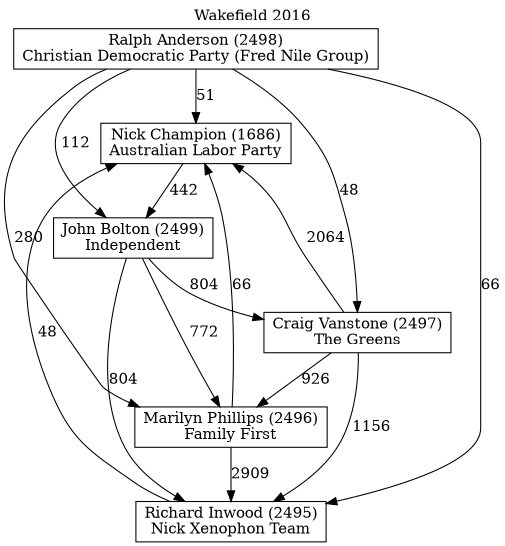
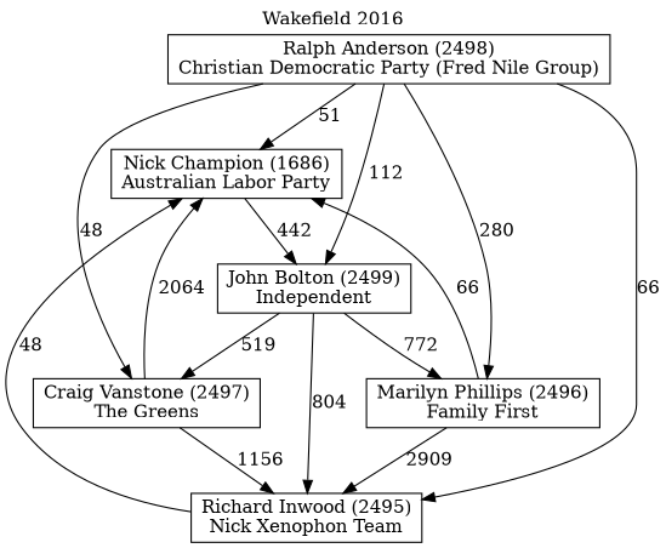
  digraph {
    fontname="DejaVu Serif"
    label="Wakefield 2016"
    labelloc=t
    mclimit=10
    node [fontname="DejaVu Serif" shape=box]
    edge [fontname="DejaVu Serif"]
    n1 [label="Nick Champion (1686)\nAustralian Labor Party"]
    n2 [label="John Bolton (2499)\nIndependent"]
    n3 [label="Marilyn Phillips (2496)\nFamily First"]
    n4 [label="Richard Inwood (2495)\nNick Xenophon Team"]
    n5 [label="Craig Vanstone (2497)\nThe Greens"]
    n6 [label="Ralph Anderson (2498)\nChristian Democratic Party (Fred Nile Group)"]
    n1 -> n2 [label=442]
    n2 -> n3 [label=772]
    n2 -> n4 [label=804]
-   n2 -> n5 [label=804]
+   n2 -> n5 [label=519]
    n3 -> n1 [label=66]
    n3 -> n4 [label=2909]
    n4 -> n1 [label=48]
    n5 -> n1 [label=2064]
-   n5 -> n3 [label=926]
    n5 -> n4 [label=1156]
    n6 -> n1 [label=51]
    n6 -> n2 [label=112]
    n6 -> n3 [label=280]
    n6 -> n4 [label=66]
    n6 -> n5 [label=48]
  }
